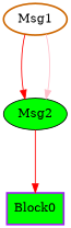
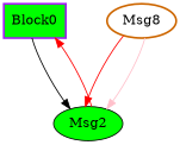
  digraph {
    mindist=1.0
    nodesep=0.6
    rankdir=TB
    ranksep=1.0
    root=Demo
    node [beamproc=undefined bpentry=false bpexit=false cpu=0 fillcolor=green patentry=false patexit=false pattern=ref1 penwidth=2 shape=oval style=filled type=tmsg beamin=0 bpcstart=0 bpid=0 fid=1 reqnobeam=0 sid=0 tef=0 vacc=0]
    edge [color=red type=defdst]
    Block0 [color=purple flags="0x00108107" patexit=true qhi=false qil=false qlo=true shape=rectangle tperiod=1000000000 type=block beamin="" bpcstart="" bpid="" fid="" reqnobeam="" sid="" tef="" vacc=""]
    Msg2 [color=black evtno=2 flags="0x00000102" gid=2 par="0x0000000000225002" toffs=500000000 penwidth=""]
-   Msg1 [color=darkorange3 evtno=1 fillcolor=white flags="0x00002002" gid=1 par="0x00000000100009e4" patentry=true toffs=0]
+   Msg1 [color=darkorange3 evtno=1 fillcolor=white flags="0x00002002" gid=1 par="0x00000000100009e4" patentry=true toffs=0 label=Msg8]
+   Block0 -> Msg2 [color=black type=altdst]
    Msg2 -> Block0
    Msg1 -> Msg2
    Msg1 -> Msg2 [color=pink fieldhead=20 fieldtail=20 fieldwidth=64 type=reference]
  }
